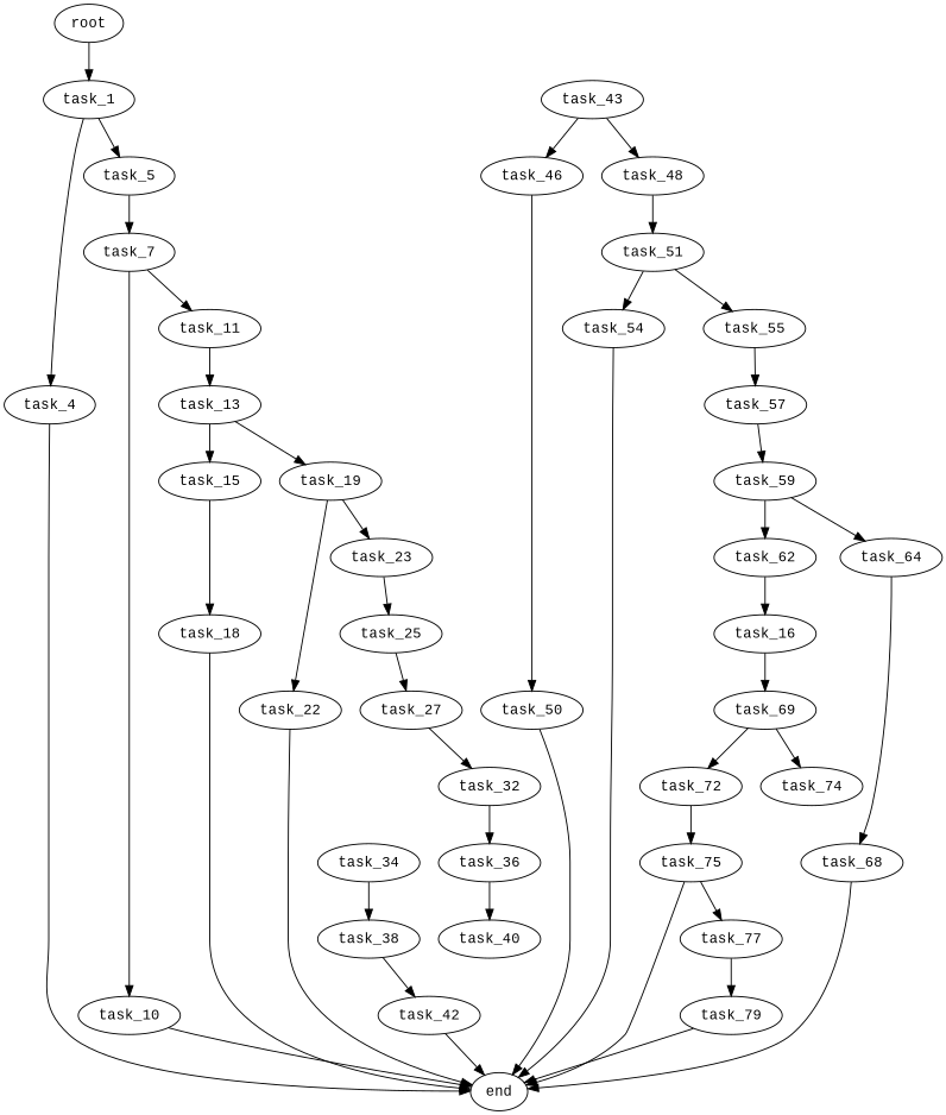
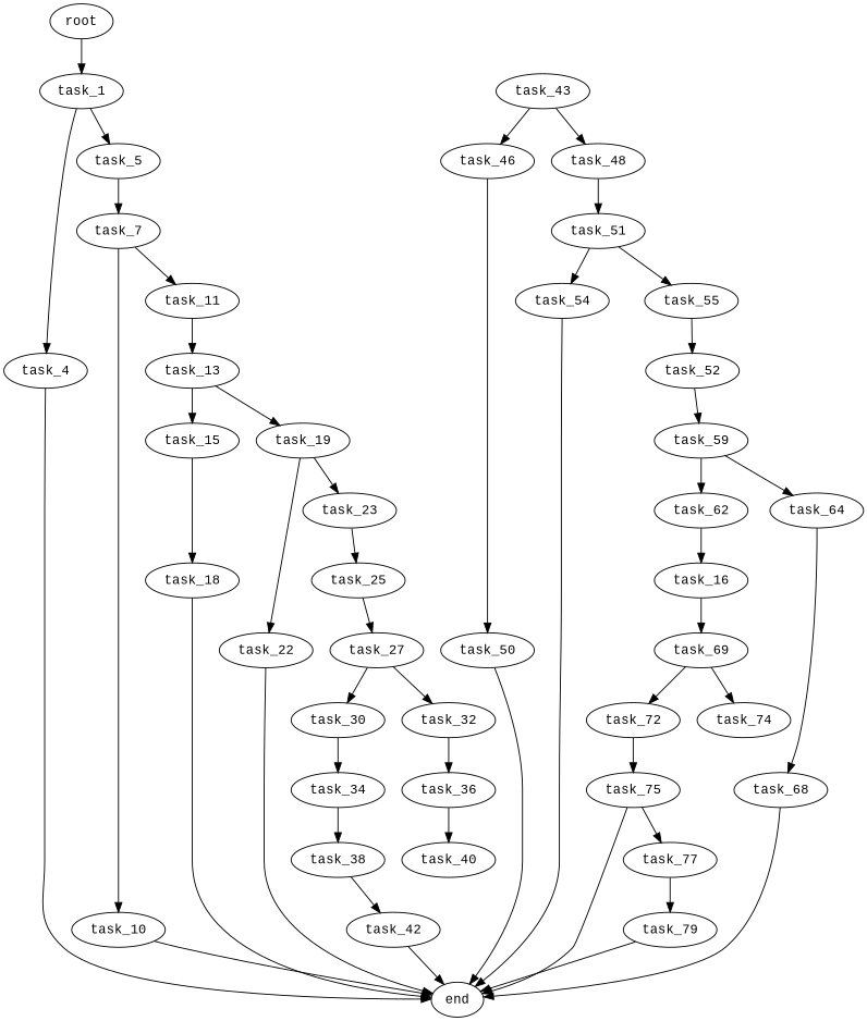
  digraph {
    fontname="Liberation Mono"
    node [fontname="Liberation Mono"]
    edge [fontname="Liberation Mono"]
    root
    task_1
    task_4
    task_5
    end
    task_7
    task_10
    task_11
    task_13
    task_15
    task_19
    task_18
    task_22
    task_23
    task_25
    task_27
+   task_30
    task_32
    task_34
    task_36
    task_38
    task_40
    task_42
    task_43
    task_46
    task_48
    task_50
    task_51
    task_54
    task_55
-   task_57
+   task_57 [label=task_52]
    task_59
    task_62
    task_64
    n35 [label=task_16]
    task_68
    task_69
    task_72
    task_74
    task_75
    task_77
    task_79
    root -> task_1
    task_1 -> task_4
    task_1 -> task_5
    task_4 -> end
    task_5 -> task_7
    task_7 -> task_10
    task_7 -> task_11
    task_10 -> end
    task_11 -> task_13
    task_13 -> task_15
    task_13 -> task_19
    task_15 -> task_18
    task_19 -> task_22
    task_19 -> task_23
    task_18 -> end
    task_22 -> end
    task_23 -> task_25
    task_25 -> task_27
+   task_27 -> task_30
    task_27 -> task_32
+   task_30 -> task_34
    task_32 -> task_36
    task_34 -> task_38
    task_36 -> task_40
    task_38 -> task_42
    task_42 -> end
    task_43 -> task_46
    task_43 -> task_48
    task_46 -> task_50
    task_48 -> task_51
    task_50 -> end
    task_51 -> task_54
    task_51 -> task_55
    task_54 -> end
    task_55 -> task_57
    task_57 -> task_59
    task_59 -> task_62
    task_59 -> task_64
    task_62 -> n35
    task_64 -> task_68
    n35 -> task_69
    task_68 -> end
    task_69 -> task_72
    task_69 -> task_74
    task_72 -> task_75
    task_75 -> end
    task_75 -> task_77
    task_77 -> task_79
    task_79 -> end
  }
